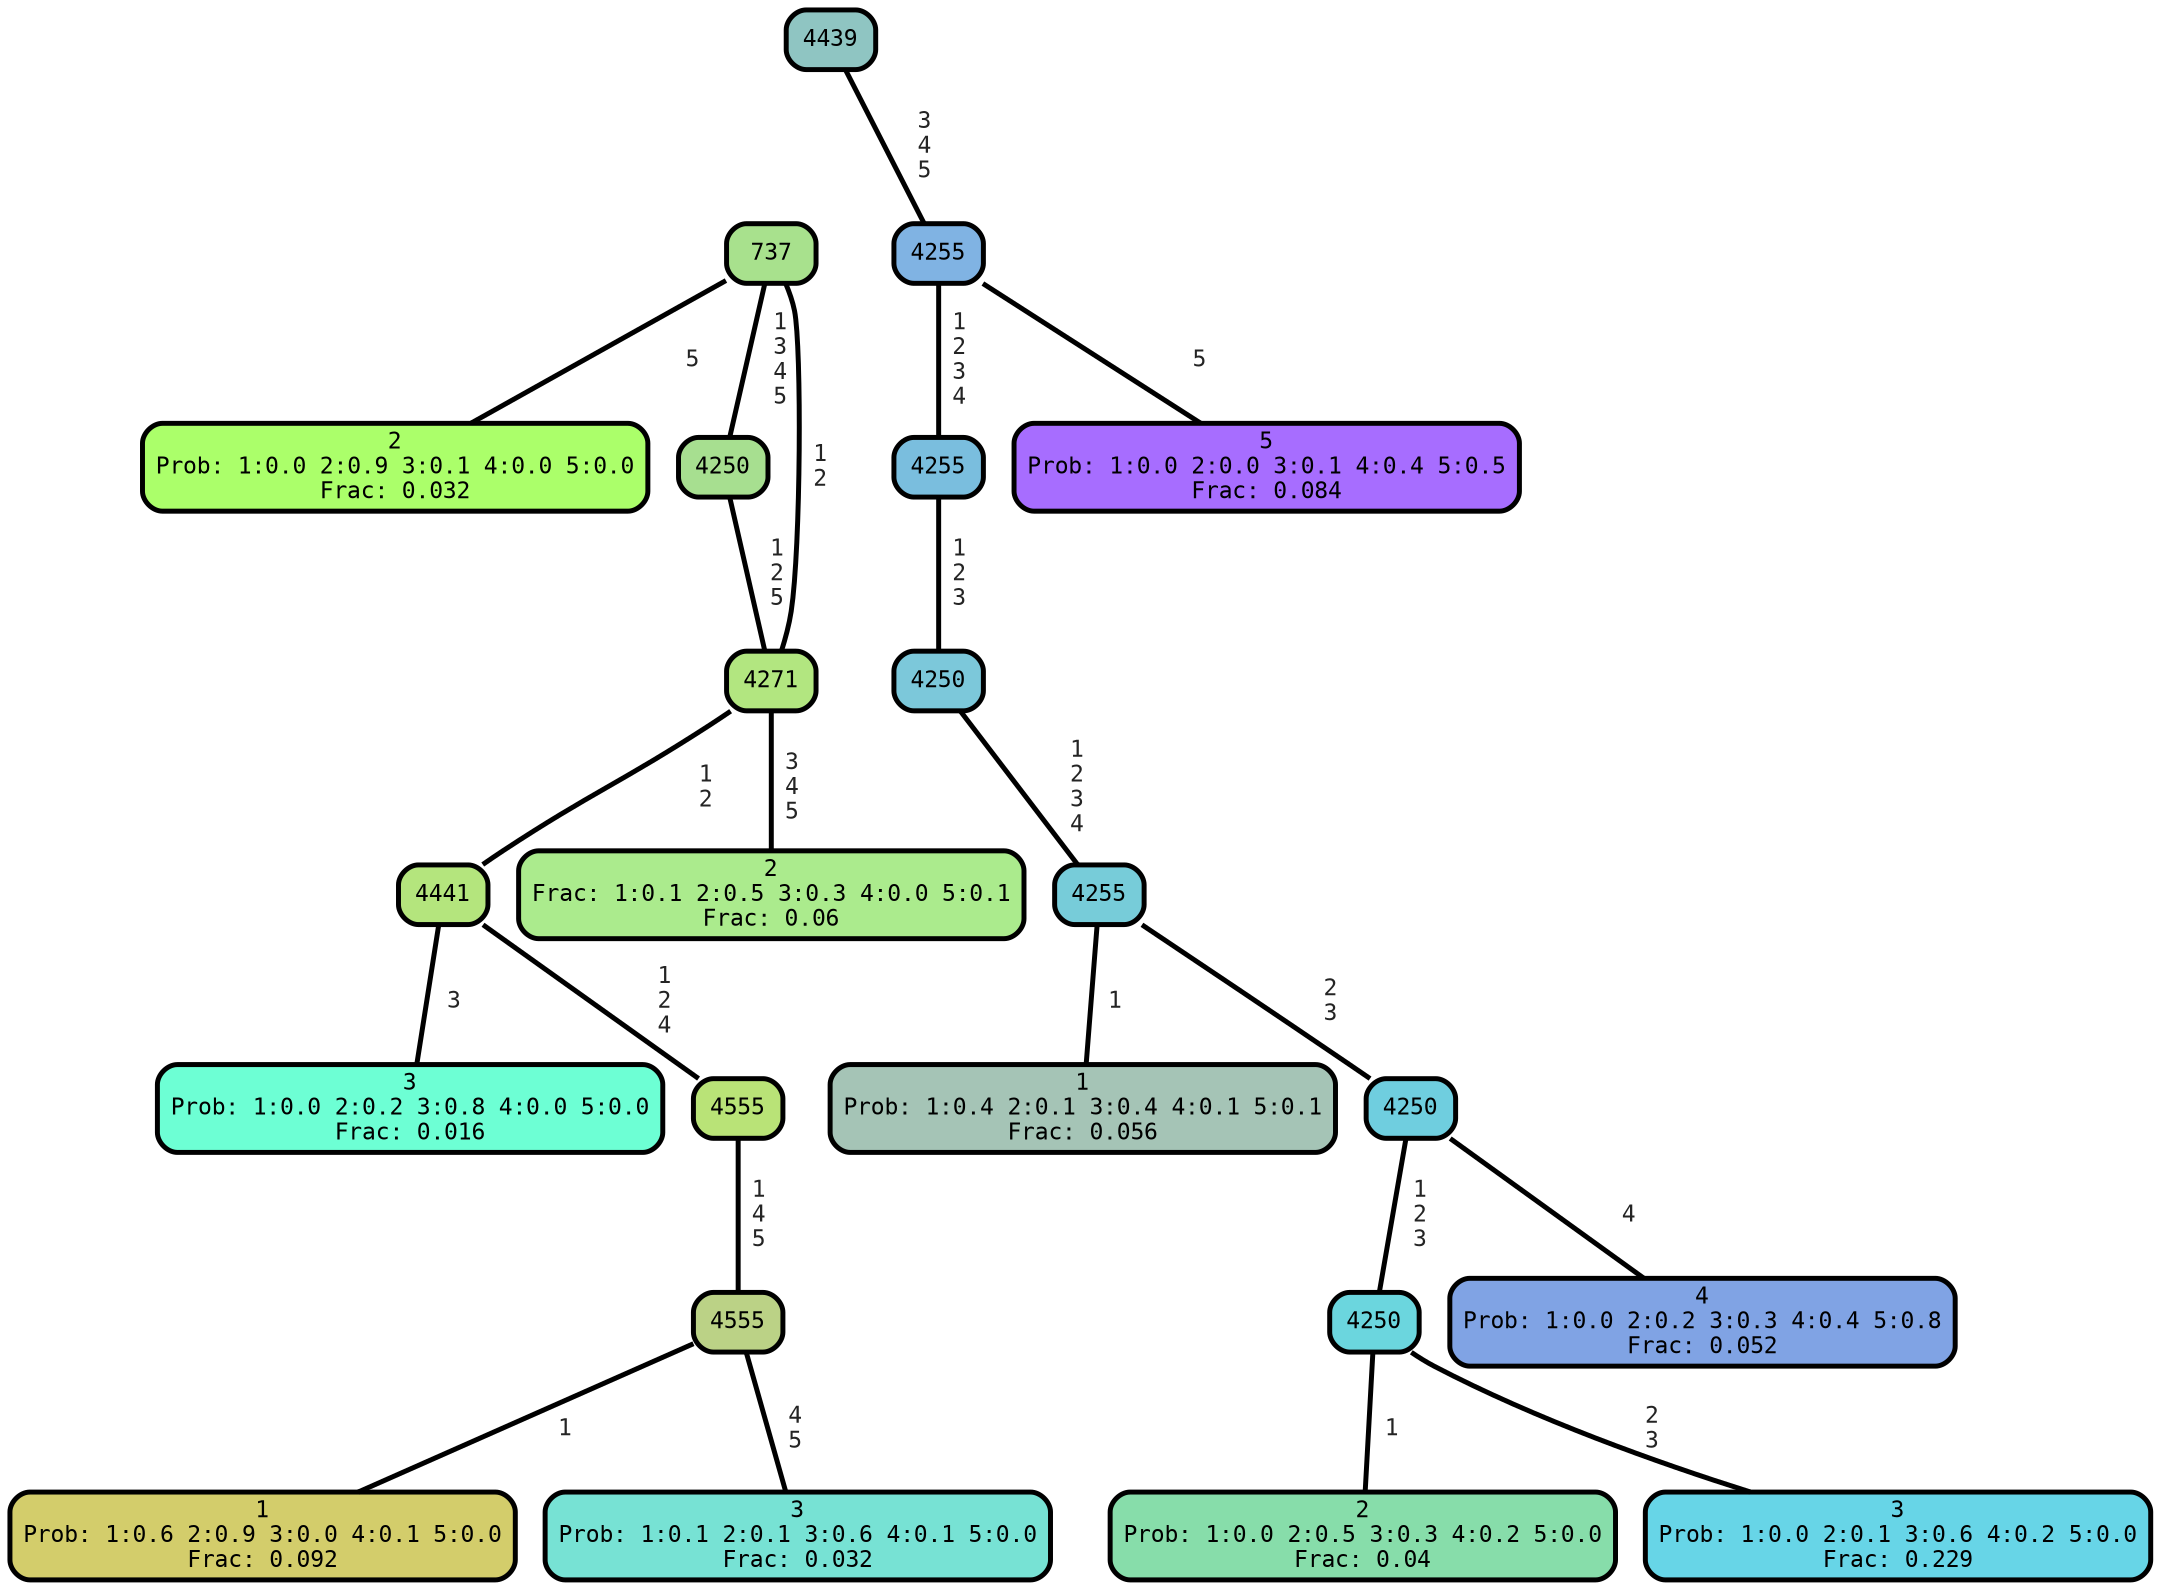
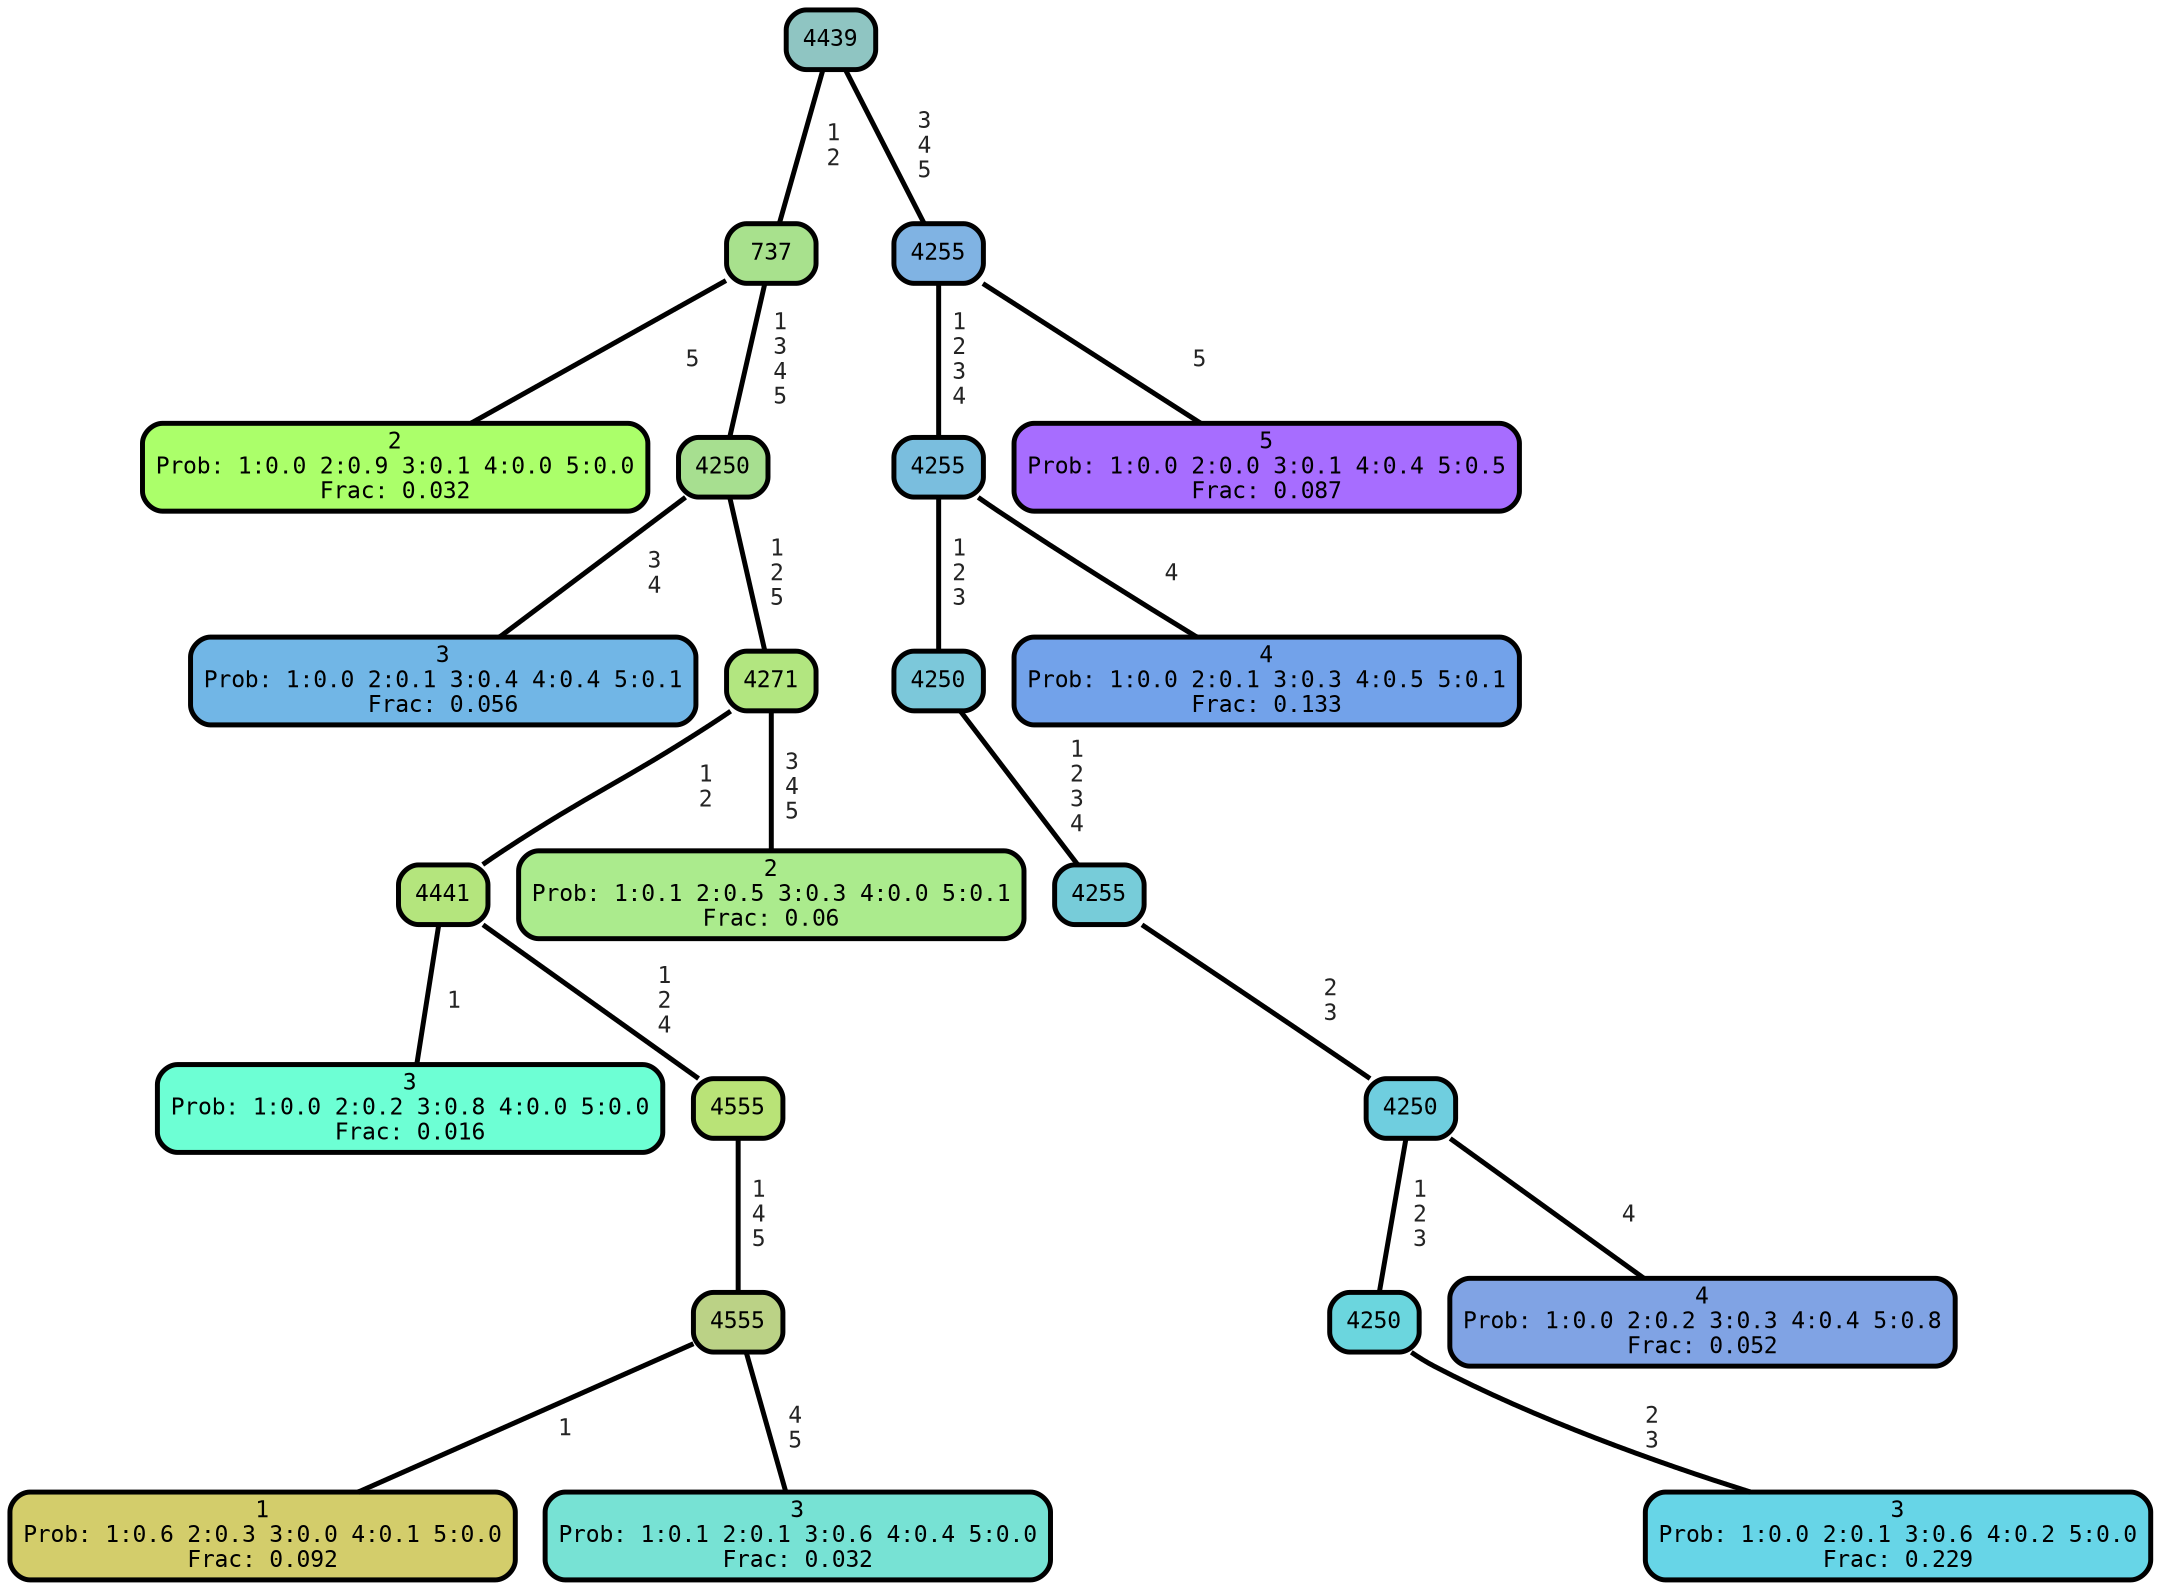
  graph {
    fontname="DejaVu Sans Mono"
    ranksep="0 equally"
    splines=straight
    node [color=black fontcolor=black fontname="DejaVu Sans Mono" penwidth=3 shape=box style="filled, rounded"]
    edge [color=black fontcolor=grey14 fontname="DejaVu Sans Mono" fontweight=bold penwidth=3]
    n1 [fillcolor="#abff6a" label="2\nProb: 1:0.0 2:0.9 3:0.1 4:0.0 5:0.0\nFrac: 0.032"]
    n2 [fillcolor="#a8e18d" label=737]
    n3 [fillcolor="#a7df90" label=4250]
+   n4 [fillcolor="#71b6e6" label="3\nProb: 1:0.0 2:0.1 3:0.4 4:0.4 5:0.1\nFrac: 0.056"]
    n5 [fillcolor="#b2e680" label=4271]
    n6 [fillcolor="#b4e57d" label=4441]
-   n7 [fillcolor="#abeb8d" label="2\nFrac: 1:0.1 2:0.5 3:0.3 4:0.0 5:0.1\nFrac: 0.06"]
+   n7 [fillcolor="#abeb8d" label="2\nProb: 1:0.1 2:0.5 3:0.3 4:0.0 5:0.1\nFrac: 0.06"]
    n8 [fillcolor="#6dffd4" label="3\nProb: 1:0.0 2:0.2 3:0.8 4:0.0 5:0.0\nFrac: 0.016"]
    n9 [fillcolor="#b9e377" label=4555]
    n10 [fillcolor="#bbd286" label=4555]
-   n11 [fillcolor="#d3cd6b" label="1\nProb: 1:0.6 2:0.9 3:0.0 4:0.1 5:0.0\nFrac: 0.092"]
-   n12 [fillcolor="#77e2d4" label="3\nProb: 1:0.1 2:0.1 3:0.6 4:0.1 5:0.0\nFrac: 0.032"]
+   n11 [fillcolor="#d3cd6b" label="1\nProb: 1:0.6 2:0.3 3:0.0 4:0.1 5:0.0\nFrac: 0.092"]
+   n12 [fillcolor="#77e2d4" label="3\nProb: 1:0.1 2:0.1 3:0.6 4:0.4 5:0.0\nFrac: 0.032"]
    n13 [fillcolor="#8fc5c2" label=4439]
    n14 [fillcolor="#80b3e3" label=4255]
    n15 [fillcolor="#7abede" label=4255]
-   n16 [fillcolor="#a76dff" label="5\nProb: 1:0.0 2:0.0 3:0.1 4:0.4 5:0.5\nFrac: 0.084"]
-   n17 [fillcolor="#a5c4b6" label="1\nProb: 1:0.4 2:0.1 3:0.4 4:0.1 5:0.1\nFrac: 0.056"]
+   n16 [fillcolor="#a76dff" label="5\nProb: 1:0.0 2:0.0 3:0.1 4:0.4 5:0.5\nFrac: 0.087"]
    n18 [fillcolor="#77ccd9" label=4255]
    n19 [fillcolor="#6fcedf" label=4250]
    n20 [fillcolor="#6bd6de" label=4250]
    n21 [fillcolor="#80a3e4" label="4\nProb: 1:0.0 2:0.2 3:0.3 4:0.4 5:0.8\nFrac: 0.052"]
-   n22 [fillcolor="#87ddaa" label="2\nProb: 1:0.0 2:0.5 3:0.3 4:0.2 5:0.0\nFrac: 0.04"]
    n23 [fillcolor="#67d5e7" label="3\nProb: 1:0.0 2:0.1 3:0.6 4:0.2 5:0.0\nFrac: 0.229"]
    n24 [fillcolor="#7cc8da" label=4250]
+   n25 [fillcolor="#72a2ea" label="4\nProb: 1:0.0 2:0.1 3:0.3 4:0.5 5:0.1\nFrac: 0.133"]
    subgraph sub_1 {
      rank=same
    }
    n2 -- n1 [label=" 5"]
    n2 -- n3 [label=" 1\n 3\n 4\n 5"]
+   n3 -- n4 [label=" 3\n 4"]
    n3 -- n5 [label=" 1\n 2\n 5"]
    n5 -- n6 [label=" 1\n 2"]
    n5 -- n7 [label=" 3\n 4\n 5"]
-   n6 -- n8 [label=" 3"]
+   n6 -- n8 [label=" 1"]
    n6 -- n9 [label=" 1\n 2\n 4"]
    n9 -- n10 [label=" 1\n 4\n 5"]
    n10 -- n11 [label=" 1"]
    n10 -- n12 [label=" 4\n 5"]
-   n5 -- n2 [label=" 1\n 2"]
+   n13 -- n2 [label=" 1\n 2"]
    n13 -- n14 [label=" 3\n 4\n 5"]
    n14 -- n15 [label=" 1\n 2\n 3\n 4"]
    n14 -- n16 [label=" 5"]
    n15 -- n24 [label=" 1\n 2\n 3"]
-   n18 -- n17 [label=" 1"]
+   n15 -- n25 [label=" 4"]
    n18 -- n19 [label=" 2\n 3"]
    n19 -- n20 [label=" 1\n 2\n 3"]
    n19 -- n21 [label=" 4"]
-   n20 -- n22 [label=" 1"]
    n20 -- n23 [label=" 2\n 3"]
    n24 -- n18 [label=" 1\n 2\n 3\n 4"]
  }
